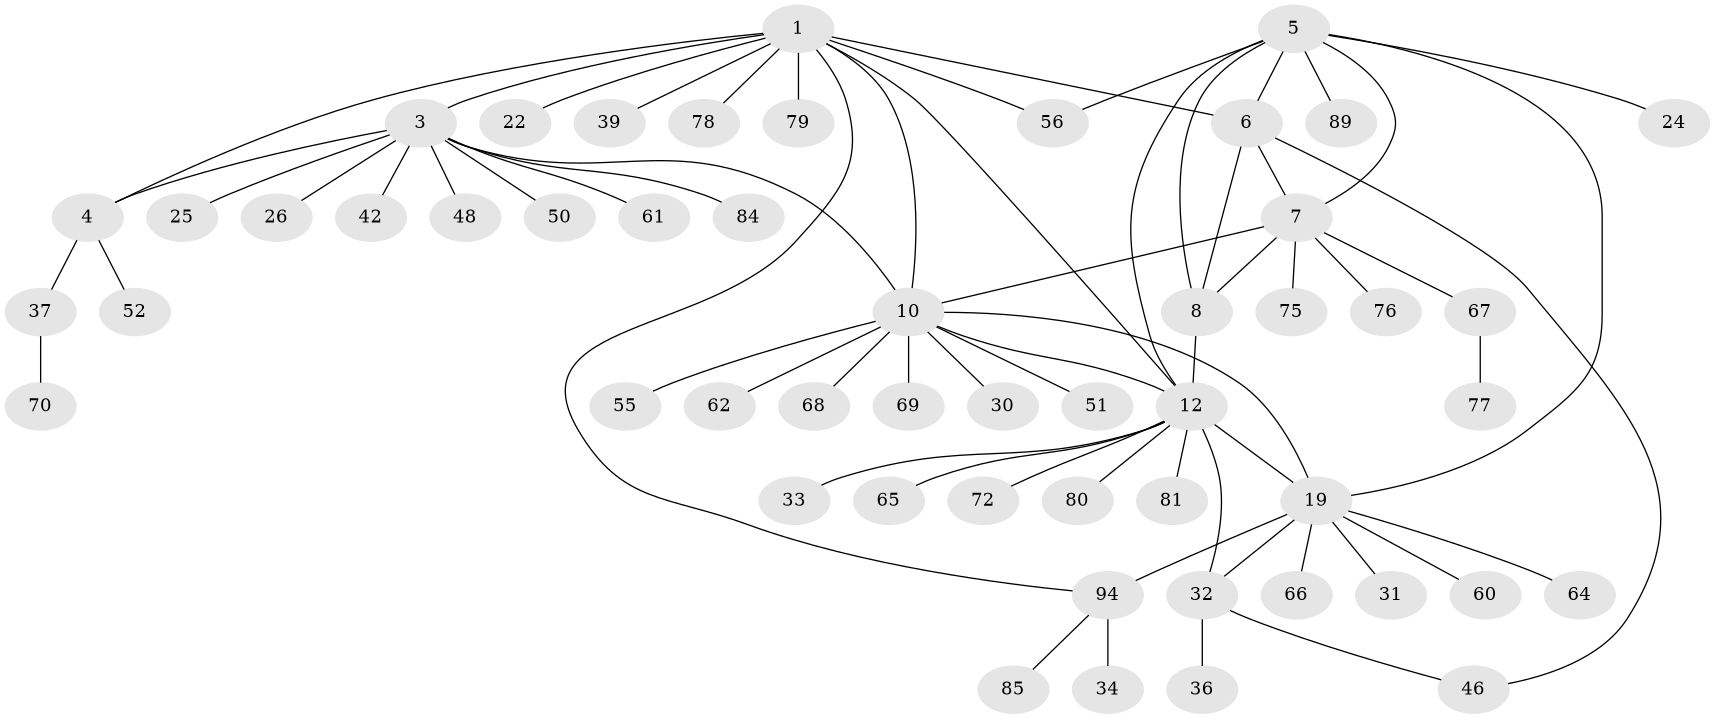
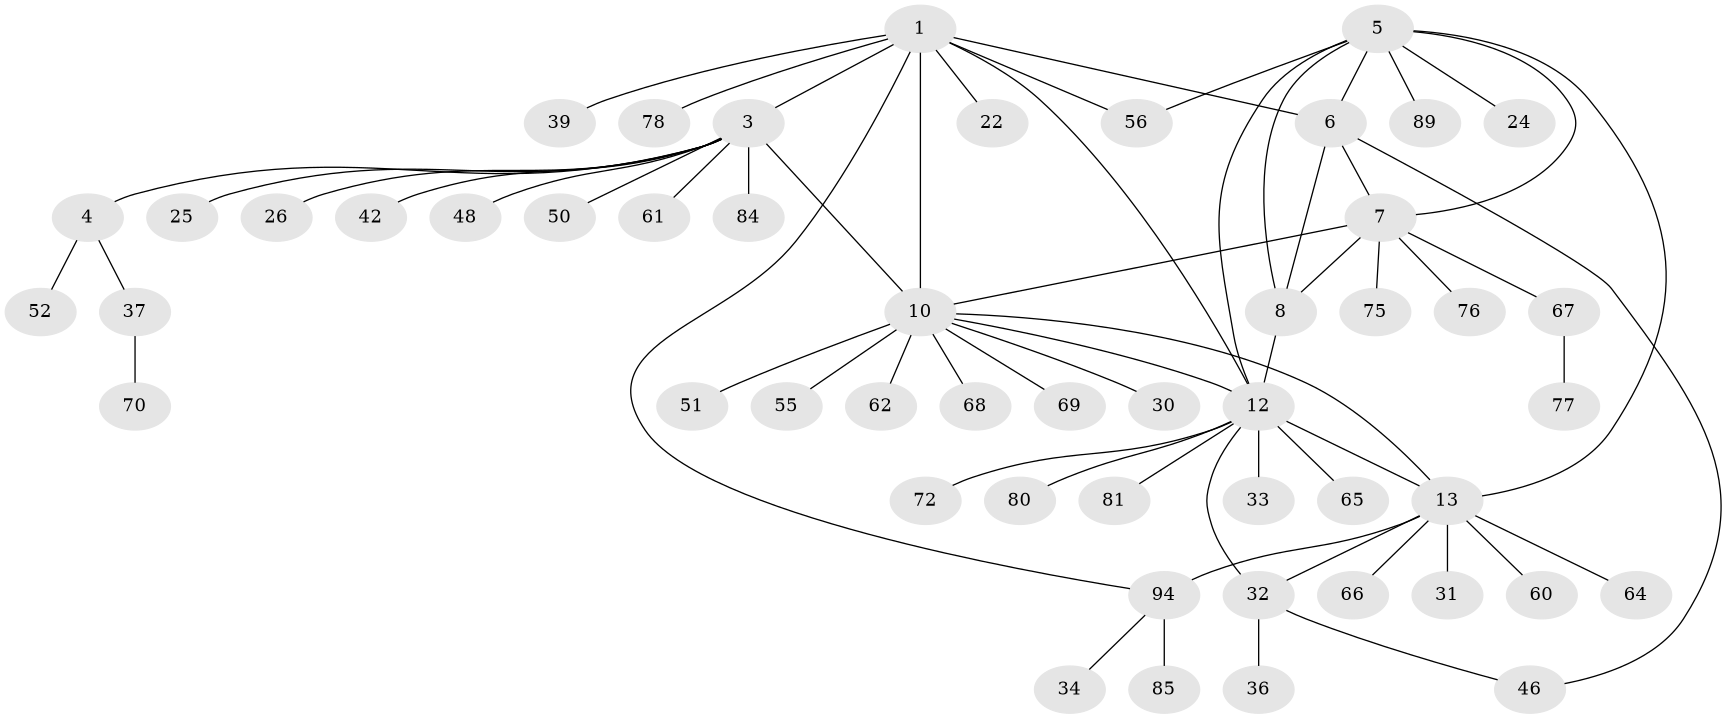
  graph {
    node [color=gray90 style=filled]
    1 [super="+2"]
    3 [super="+19+54"]
    4 [super="+63"]
    6
    10 [super="+17"]
    12 [super="+28+49+88"]
    n7 [label=94]
    22
    39
    78 [super="+87"]
-   79
    56
    25
    26 [super="+41"]
    42
    48
    50
    61
    84
    n20 [label=37]
    52
    5 [super="+71+35"]
    7 [super="+59+38"]
    8
-   13 [super="+47+16+86+15+37" label=19]
+   13 [super="+47+16+86+15+37"]
    24
    89
    46
    30
    51
    55
    62
    68
    69
    32 [super="+53"]
    33
    65
    72
    80
    81
    34 [super="+40"]
    85
    70
    67
    75
    76
    31
    60
    64
    66
    77
    36
    1 -- 3 [weight=3]
-   1 -- 4 [weight=2]
    1 -- 6
    1 -- 10 [weight=3]
    1 -- 12 [weight=2]
    1 -- n7
    1 -- 22
    1 -- 39
    1 -- 78
-   1 -- 79
    1 -- 56
    3 -- 4
    3 -- 10 [weight=3]
    3 -- 25
    3 -- 26
    3 -- 42
    3 -- 48
    3 -- 50
    3 -- 61
    3 -- 84
    4 -- n20
    4 -- 52
    6 -- 7
    6 -- 8
    6 -- 46
    10 -- 12
    10 -- 13
    10 -- 30
    10 -- 51
    10 -- 55
    10 -- 62
    10 -- 68
    10 -- 69
    12 -- 13
    12 -- 32
    12 -- 33
    12 -- 65
    12 -- 72
    12 -- 80
    12 -- 81
    n7 -- 34
    n7 -- 85
    n20 -- 70
    5 -- 6
    5 -- 12
    5 -- 56
    5 -- 7
    5 -- 8
    5 -- 13
    5 -- 24
    5 -- 89
    7 -- 10
    7 -- 8
    7 -- 67
    7 -- 75
    7 -- 76
    8 -- 12
    13 -- n7 [weight=3]
    13 -- 32
    13 -- 31
    13 -- 60
    13 -- 64
    13 -- 66
    32 -- 46
    32 -- 36
    67 -- 77
  }
